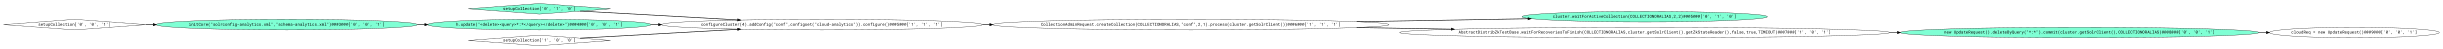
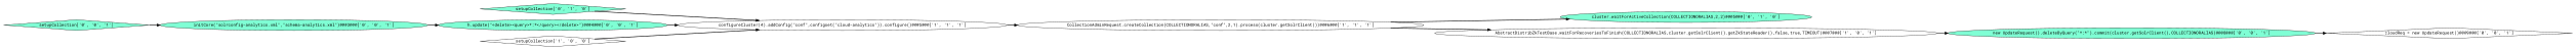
  digraph {
    fontname="Roboto Mono"
    rankdir=LR
    node [fillcolor=aquamarine fontname="Roboto Mono" shape=ellipse style=filled]
    edge [fontname="Roboto Mono" style=bold]
    n1 [label="setupCollection['0', '1', '0']" shape=diamond]
    n2 [fillcolor=white label="configureCluster(4).addConfig(\"conf\",configset(\"cloud-analytics\")).configure()@@@5@@@['1', '1', '1']"]
    n3 [fillcolor=white label="CollectionAdminRequest.createCollection(COLLECTIONORALIAS,\"conf\",2,1).process(cluster.getSolrClient())@@@6@@@['1', '1', '1']"]
-   n4 [fillcolor=white label="setupCollection['0', '0', '1']" shape=diamond]
+   n4 [label="setupCollection['0', '0', '1']" shape=diamond]
    n5 [label="initCore(\"solrconfig-analytics.xml\",\"schema-analytics.xml\")@@@3@@@['0', '0', '1']"]
    n6 [label="h.update(\"<delete><query>*:*</query></delete>\")@@@4@@@['0', '0', '1']"]
    n7 [label="cluster.waitForActiveCollection(COLLECTIONORALIAS,2,2)@@@5@@@['0', '1', '0']"]
    n8 [fillcolor=white label="AbstractDistribZkTestBase.waitForRecoveriesToFinish(COLLECTIONORALIAS,cluster.getSolrClient().getZkStateReader(),false,true,TIMEOUT)@@@7@@@['1', '0', '1']"]
    n9 [label="new UpdateRequest().deleteByQuery(\"*:*\").commit(cluster.getSolrClient(),COLLECTIONORALIAS)@@@8@@@['0', '0', '1']"]
-   n10 [fillcolor=white label="cloudReq = new UpdateRequest()@@@9@@@['0', '0', '1']"]
+   n10 [fillcolor=white label="cloudReq = new UpdateRequest()@@@9@@@['0', '0', '1']" shape=diamond]
    n11 [fillcolor=white label="setupCollection['1', '0', '0']" shape=diamond]
    n1 -> n2
    n2 -> n3
    n3 -> n7
    n3 -> n8
    n4 -> n5
    n5 -> n6
    n6 -> n2
    n8 -> n9
    n9 -> n10
    n11 -> n2
  }
